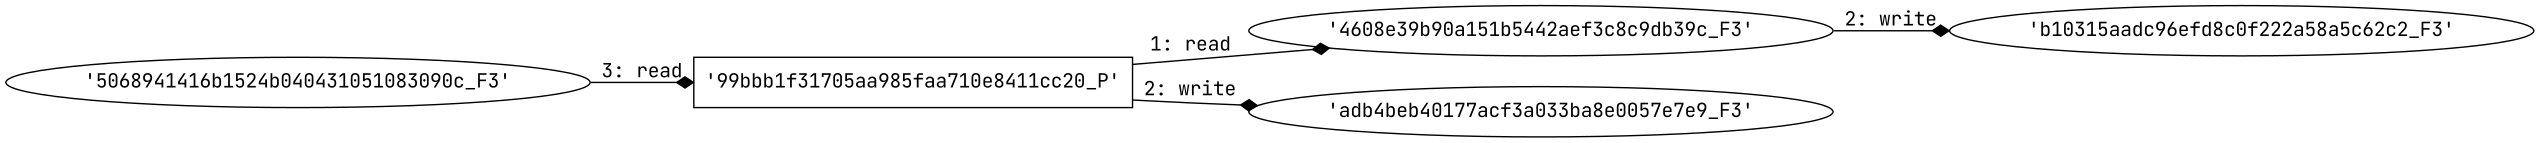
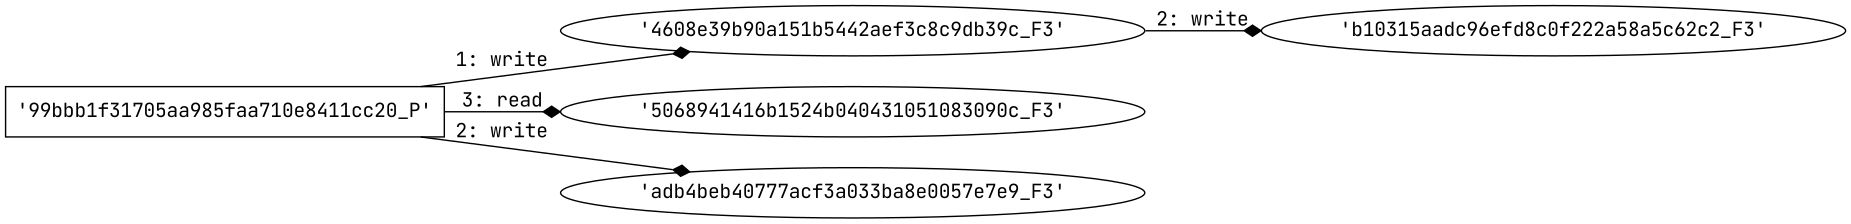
  digraph {
    engine=neato
    fixedsize=false
    fontname="JetBrains Mono"
    fontsize=10
    nodesep=0.3
    rankdir=LR
    ranksep=0
    splines=true
    node [fontname="JetBrains Mono" node_type=file shape=ellipse]
    edge [arrowhead=diamond fontname="JetBrains Mono"]
    "'4608e39b90a151b5442aef3c8c9db39c_F3'"
    "'b10315aadc96efd8c0f222a58a5c62c2_F3'"
    "'99bbb1f31705aa985faa710e8411cc20_P'" [node_type=Process shape=box]
    "'5068941416b1524b040431051083090c_F3'"
-   "'adb4beb40177acf3a033ba8e0057e7e9_F3'"
+   "'adb4beb40177acf3a033ba8e0057e7e9_F3'" [label="'adb4beb40777acf3a033ba8e0057e7e9_F3'"]
    "'4608e39b90a151b5442aef3c8c9db39c_F3'" -> "'b10315aadc96efd8c0f222a58a5c62c2_F3'" [label="2: write"]
-   "'99bbb1f31705aa985faa710e8411cc20_P'" -> "'4608e39b90a151b5442aef3c8c9db39c_F3'" [label="1: read"]
-   "'5068941416b1524b040431051083090c_F3'" -> "'99bbb1f31705aa985faa710e8411cc20_P'" [label="3: read"]
+   "'99bbb1f31705aa985faa710e8411cc20_P'" -> "'4608e39b90a151b5442aef3c8c9db39c_F3'" [label="1: write"]
+   "'99bbb1f31705aa985faa710e8411cc20_P'" -> "'5068941416b1524b040431051083090c_F3'" [label="3: read"]
    "'99bbb1f31705aa985faa710e8411cc20_P'" -> "'adb4beb40177acf3a033ba8e0057e7e9_F3'" [label="2: write"]
  }
